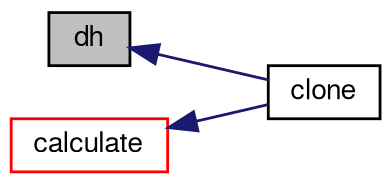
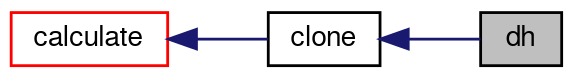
  digraph {
    rankdir=LR
    node [color=black fontname=FreeSans fontsize=10 shape=record]
    edge [color=midnightblue dir=back fontname=FreeSans fontsize=10 labelfontname=FreeSans labelfontsize=10 style=solid]
    n1 [fillcolor=grey75 fontcolor=black height=0.2 label=dh style=filled width=0.4]
    n2 [height=0.2 label=clone width=0.4]
    n3 [color=red height=0.2 label=calculate width=0.4]
-   n1 -> n2
+   n2 -> n1
    n3 -> n2
  }
